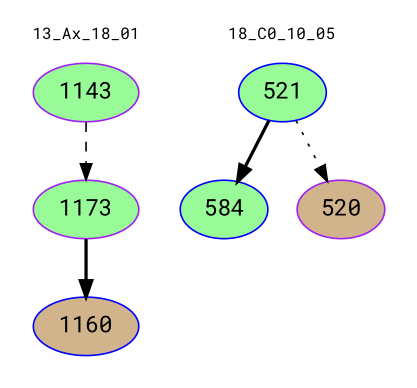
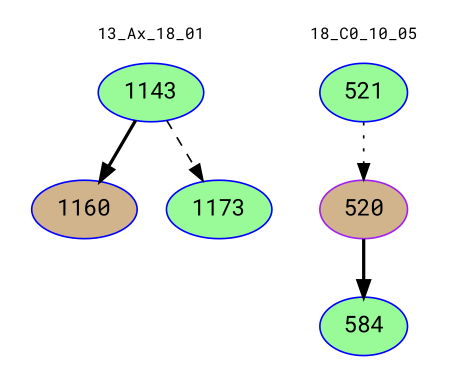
  digraph {
    fontname="Roboto Mono"
    node [color=blue fillcolor=palegreen fontname="Roboto Mono" style=filled]
    edge [color=black fontname="Roboto Mono" style=bold]
-   n1 [color=purple label=1143]
+   n1 [label=1143]
    n2 [fillcolor=tan label=1160]
-   n3 [color=purple label=1173]
+   n3 [label=1173]
    n4 [label=521]
    n5 [label=584]
    n6 [color=purple fillcolor=tan label=520]
    subgraph cluster_1 {
      color=white
      fontsize=10
      label="13_Ax_18_01"
      n1
      n2
      n3
    }
    subgraph cluster_2 {
      color=white
      fontsize=10
      label="18_C0_10_05"
      n4
      n5
      n6
    }
-   n3 -> n2
+   n1 -> n2
    n1 -> n3 [style=dashed]
-   n4 -> n5
+   n6 -> n5
    n4 -> n6 [style=dotted]
  }
